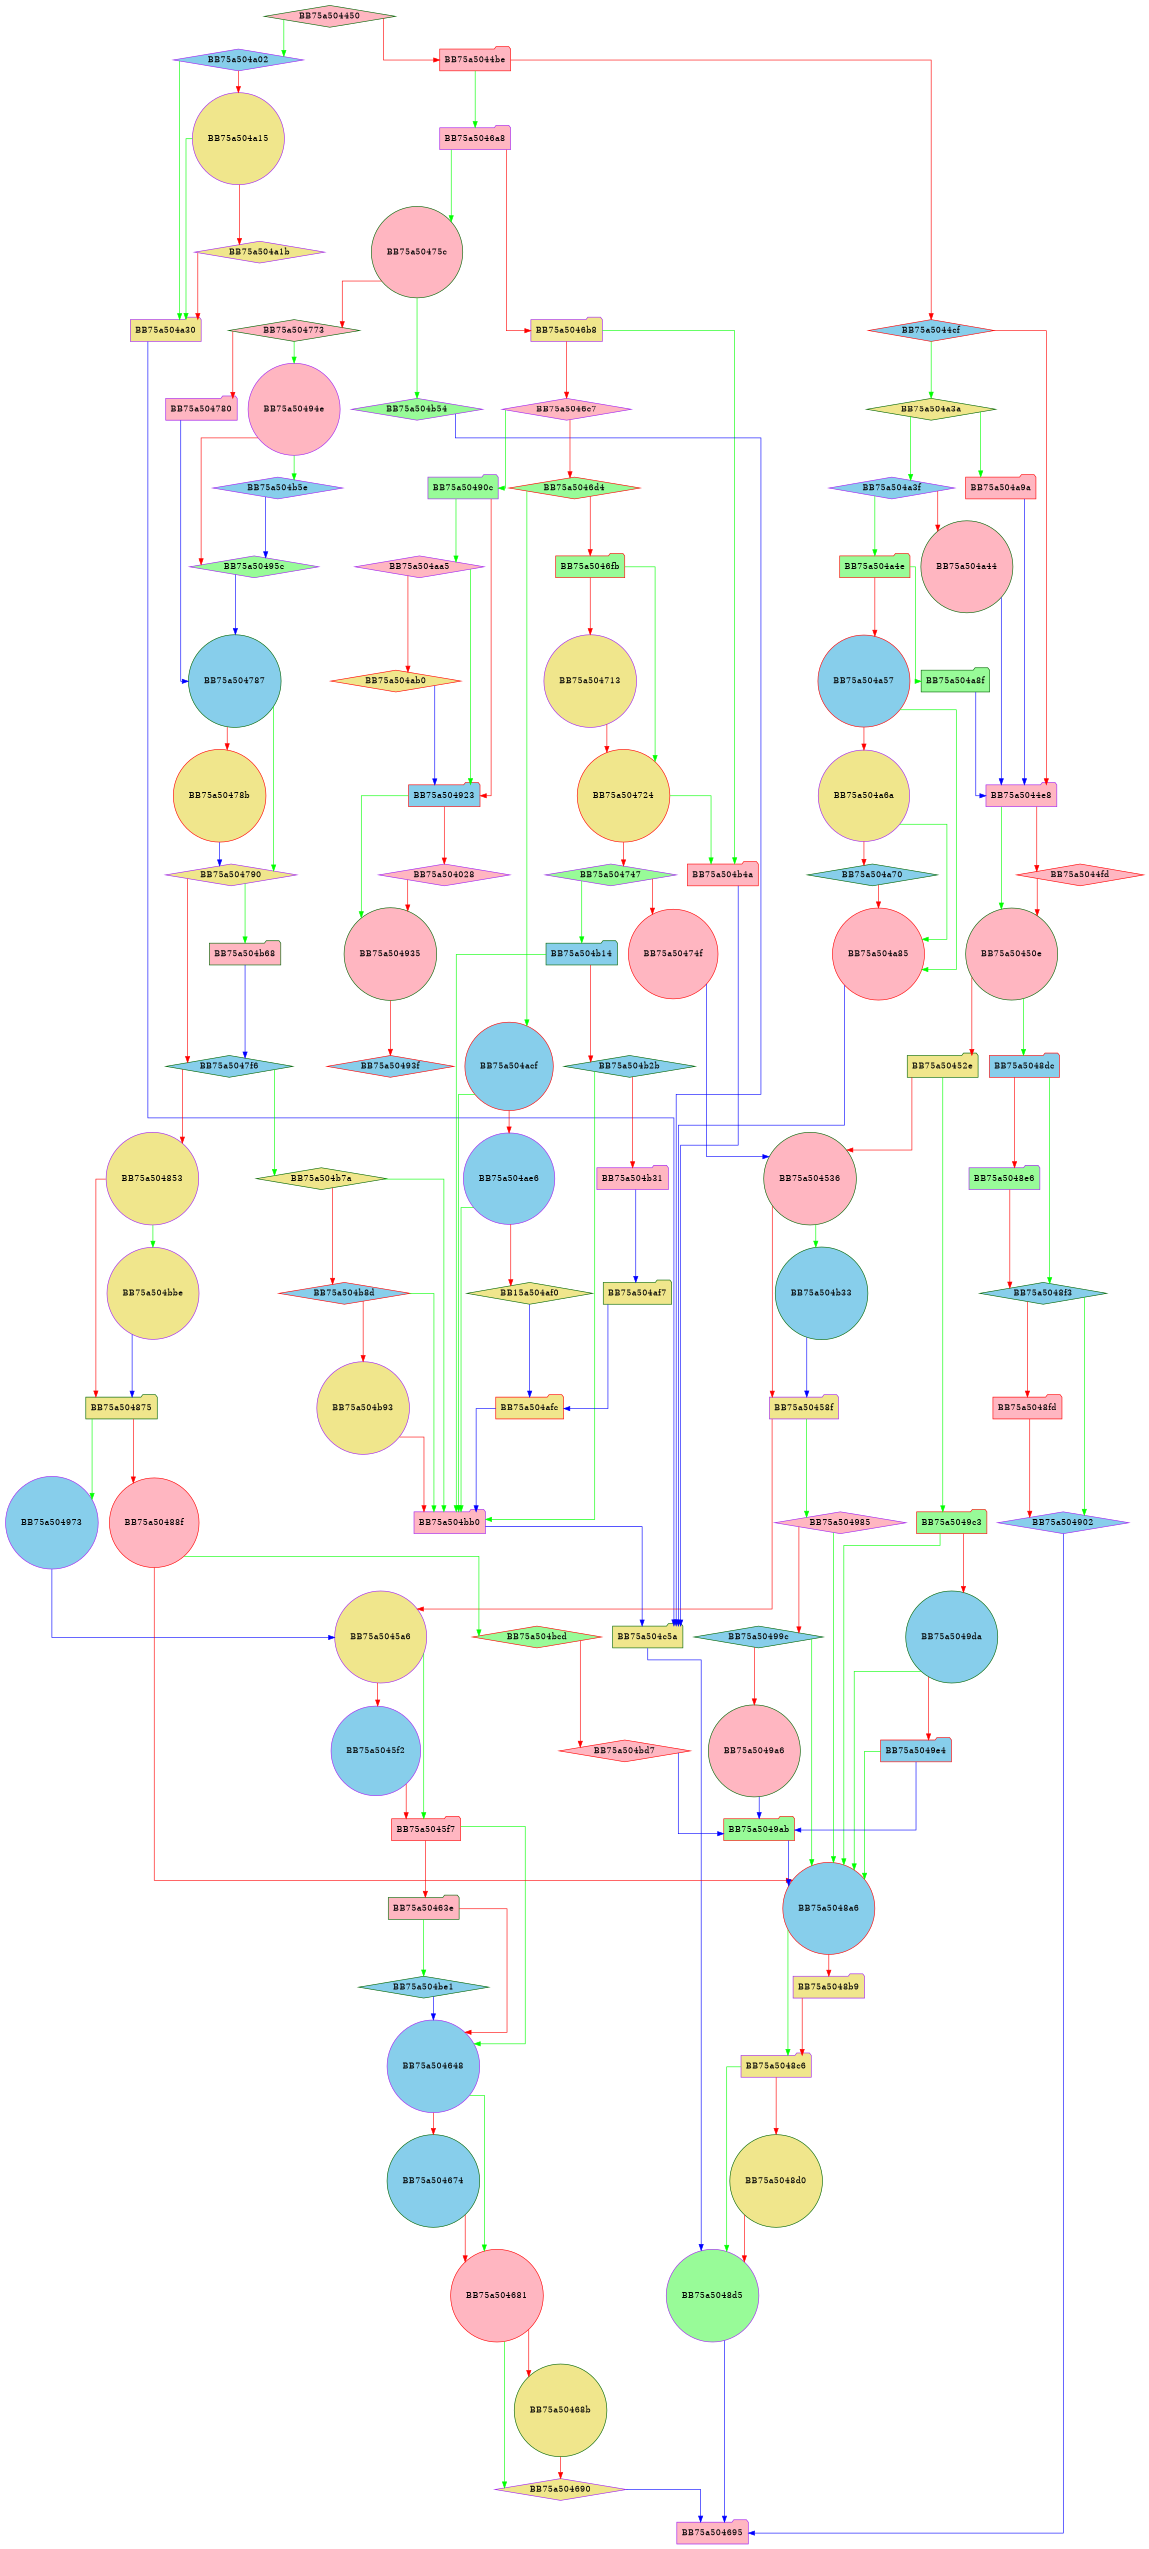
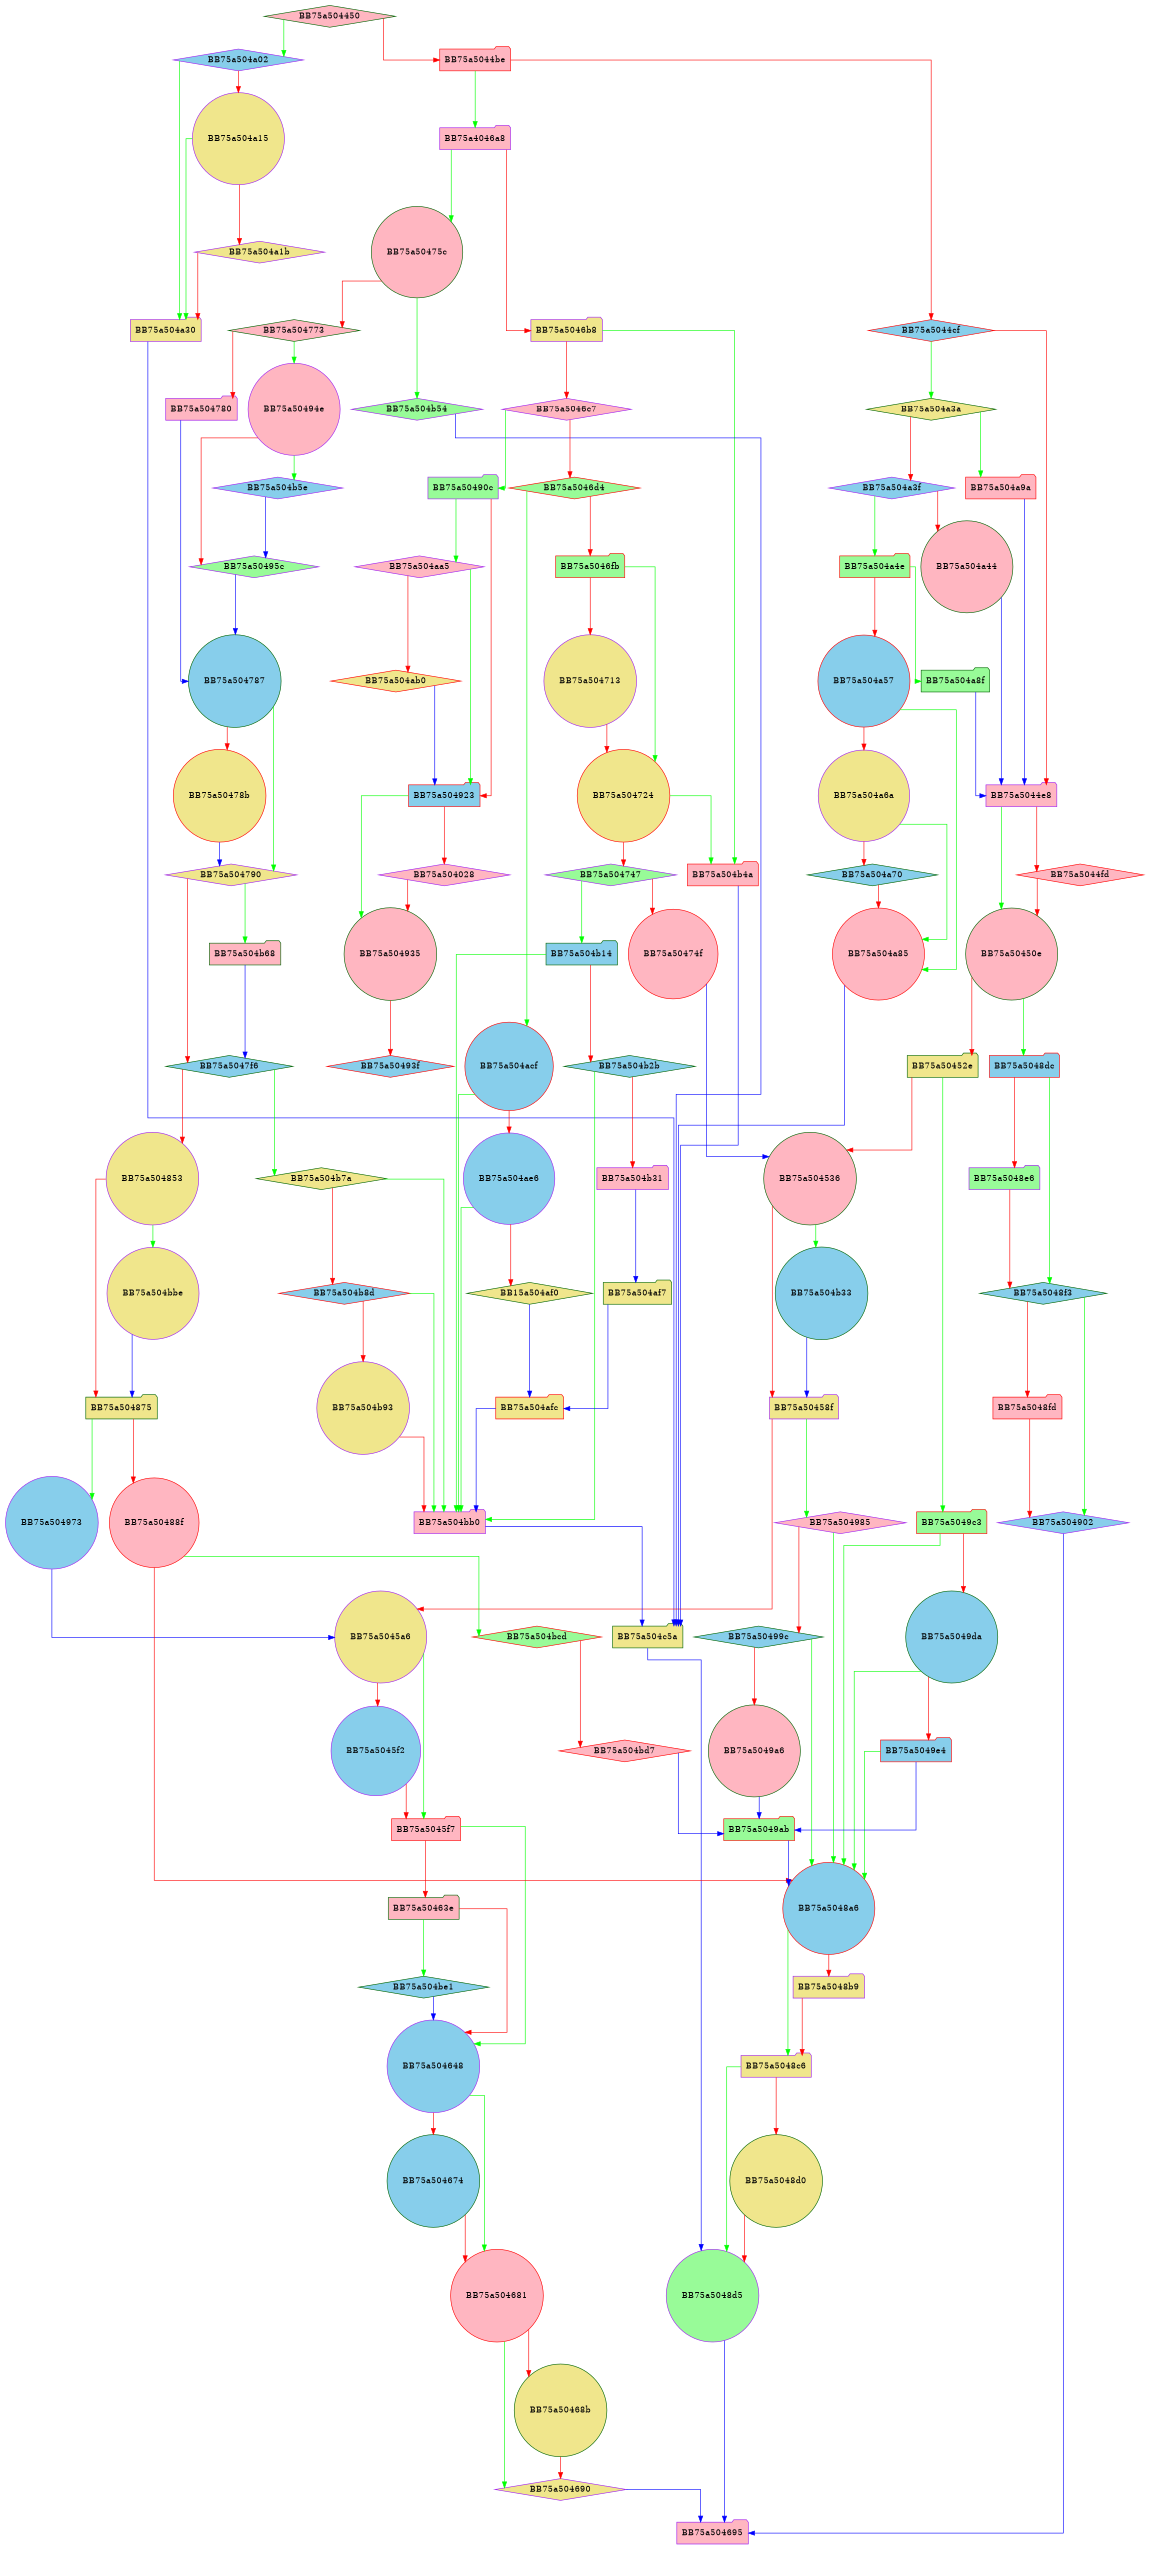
  digraph {
    splines=ortho
    node [color=purple fillcolor=lightpink shape=folder style=filled]
    edge [color=red]
    BB75a504450 [color=darkgreen shape=diamond]
    BB75a504a02 [fillcolor=skyblue shape=diamond]
    BB75a5044be [color=red]
    BB75a504a30 [fillcolor=khaki]
    BB75a504a15 [fillcolor=khaki shape=circle]
-   BB75a5046a8
+   BB75a5046a8 [label=BB75a4046a8]
    BB75a5044cf [color=red fillcolor=skyblue shape=diamond]
    BB75a504c5a [color=darkgreen fillcolor=khaki]
    BB75a504a1b [fillcolor=khaki shape=diamond]
    BB75a50475c [color=darkgreen shape=circle]
    BB75a5046b8 [fillcolor=khaki]
    BB75a504a3a [color=darkgreen fillcolor=khaki shape=diamond]
    BB75a5044e8
    BB75a504b54 [fillcolor=palegreen shape=diamond]
    BB75a504773 [color=darkgreen shape=diamond]
    BB75a504b4a [color=red]
    BB75a5046c7 [shape=diamond]
    BB75a504a9a [color=red]
    BB75a504a3f [fillcolor=skyblue shape=diamond]
    BB75a50450e [color=darkgreen shape=circle]
    BB75a5044fd [color=red shape=diamond]
    BB75a504a4e [color=red fillcolor=palegreen]
    BB75a504a44 [color=darkgreen shape=circle]
    BB75a5048dc [color=red fillcolor=skyblue]
    BB75a50452e [color=darkgreen fillcolor=khaki]
    BB75a5048f3 [color=darkgreen fillcolor=skyblue shape=diamond]
    BB75a5048e6 [fillcolor=palegreen]
    BB75a5049c3 [color=red fillcolor=palegreen]
    BB75a504536 [color=darkgreen shape=circle]
    BB75a504902 [fillcolor=skyblue shape=diamond]
    BB75a5048fd [color=red]
    BB75a5048a6 [color=red fillcolor=skyblue shape=circle]
    BB75a5049da [color=darkgreen fillcolor=skyblue shape=circle]
    BB75a504b33 [color=darkgreen fillcolor=skyblue shape=circle]
    BB75a50458f [fillcolor=khaki]
    BB75a5048c6 [fillcolor=khaki]
    BB75a5048b9 [fillcolor=khaki]
    BB75a5049e4 [color=red fillcolor=skyblue]
    BB75a504985 [shape=diamond]
    BB75a5045a6 [fillcolor=khaki shape=circle]
    BB75a50499c [color=darkgreen fillcolor=skyblue shape=diamond]
    BB75a5045f7 [color=red]
    BB75a5045f2 [fillcolor=skyblue shape=circle]
    BB75a5049a6 [color=darkgreen shape=circle]
    BB75a504648 [fillcolor=skyblue shape=circle]
    BB75a50463e [color=darkgreen]
    BB75a504681 [color=red shape=circle]
    BB75a504674 [color=darkgreen fillcolor=skyblue shape=circle]
    BB75a504be1 [color=darkgreen fillcolor=skyblue shape=diamond]
    BB75a504690 [fillcolor=khaki shape=diamond]
    BB75a50468b [color=darkgreen fillcolor=khaki shape=circle]
    BB75a504695
    BB75a50494e [shape=circle]
    BB75a504780
    BB75a50490c [fillcolor=palegreen]
    BB75a5046d4 [color=red fillcolor=palegreen shape=diamond]
    BB75a5048d5 [fillcolor=palegreen shape=circle]
    BB75a504aa5 [shape=diamond]
    BB75a504923 [color=red fillcolor=skyblue]
    BB75a504acf [color=red fillcolor=skyblue shape=circle]
    BB75a5046fb [color=red fillcolor=palegreen]
    BB75a504ab0 [color=red fillcolor=khaki shape=diamond]
    BB75a504935 [color=darkgreen shape=circle]
    n64 [label=BB75a504028 shape=diamond]
    BB75a504bb0
    BB75a504ae6 [fillcolor=skyblue shape=circle]
    BB75a504724 [color=red fillcolor=khaki shape=circle]
    BB75a504713 [fillcolor=khaki shape=circle]
    n69 [color=darkgreen fillcolor=khaki label=BB15a504af0 shape=diamond]
    BB75a504747 [fillcolor=palegreen shape=diamond]
    BB75a504b14 [color=darkgreen fillcolor=skyblue]
    BB75a50474f [color=red shape=circle]
    BB75a504b2b [color=darkgreen fillcolor=skyblue shape=diamond]
    BB75a504b31
    BB75a504b5e [fillcolor=skyblue shape=diamond]
    BB75a50495c [fillcolor=palegreen shape=diamond]
    BB75a504787 [color=darkgreen fillcolor=skyblue shape=circle]
    BB75a504790 [fillcolor=khaki shape=diamond]
    BB75a50478b [color=red fillcolor=khaki shape=circle]
    BB75a504b68 [color=darkgreen]
    BB75a5047f6 [color=darkgreen fillcolor=skyblue shape=diamond]
    BB75a504b7a [color=darkgreen fillcolor=khaki shape=diamond]
    BB75a504853 [fillcolor=khaki shape=circle]
    BB75a504b8d [color=red fillcolor=skyblue shape=diamond]
    BB75a504bbe [fillcolor=khaki shape=circle]
    BB75a504875 [color=darkgreen fillcolor=khaki]
    BB75a504b93 [fillcolor=khaki shape=circle]
    BB75a504973 [fillcolor=skyblue shape=circle]
    BB75a50488f [color=red shape=circle]
    BB75a504bcd [color=red fillcolor=palegreen shape=diamond]
    BB75a504bd7 [color=red shape=diamond]
    BB75a5049ab [color=red fillcolor=palegreen]
    BB75a5048d0 [color=darkgreen fillcolor=khaki shape=circle]
    BB75a50493f [color=red fillcolor=skyblue shape=diamond]
    BB75a504a8f [color=darkgreen fillcolor=palegreen]
    BB75a504a57 [color=red fillcolor=skyblue shape=circle]
    BB75a504a85 [color=red shape=circle]
    BB75a504a6a [fillcolor=khaki shape=circle]
    BB75a504a70 [color=darkgreen fillcolor=skyblue shape=diamond]
    BB75a504afc [color=red fillcolor=khaki]
    BB75a504af7 [color=darkgreen fillcolor=khaki]
    BB75a504450 -> BB75a504a02 [color=green]
    BB75a504450 -> BB75a5044be
    BB75a504a02 -> BB75a504a30 [color=green]
    BB75a504a02 -> BB75a504a15
    BB75a5044be -> BB75a5046a8 [color=green]
    BB75a5044be -> BB75a5044cf
    BB75a504a30 -> BB75a504c5a [color=blue]
    BB75a504a15 -> BB75a504a30 [color=green]
    BB75a504a15 -> BB75a504a1b
    BB75a5046a8 -> BB75a50475c [color=green]
    BB75a5046a8 -> BB75a5046b8
    BB75a5044cf -> BB75a504a3a [color=green]
    BB75a5044cf -> BB75a5044e8
    BB75a504c5a -> BB75a5048d5 [color=blue]
    BB75a504a1b -> BB75a504a30
    BB75a50475c -> BB75a504b54 [color=green]
    BB75a50475c -> BB75a504773
    BB75a5046b8 -> BB75a504b4a [color=green]
    BB75a5046b8 -> BB75a5046c7
    BB75a504a3a -> BB75a504a9a [color=green]
-   BB75a504a3a -> BB75a504a3f [color=green]
+   BB75a504a3a -> BB75a504a3f
    BB75a5044e8 -> BB75a50450e [color=green]
    BB75a5044e8 -> BB75a5044fd
    BB75a504b54 -> BB75a504c5a [color=blue]
    BB75a504773 -> BB75a50494e [color=green]
    BB75a504773 -> BB75a504780
    BB75a504b4a -> BB75a504c5a [color=blue]
    BB75a5046c7 -> BB75a50490c [color=green]
    BB75a5046c7 -> BB75a5046d4
    BB75a504a9a -> BB75a5044e8 [color=blue]
    BB75a504a3f -> BB75a504a4e [color=green]
    BB75a504a3f -> BB75a504a44
    BB75a50450e -> BB75a5048dc [color=green]
    BB75a50450e -> BB75a50452e
    BB75a5044fd -> BB75a50450e
    BB75a504a4e -> BB75a504a8f [color=green]
    BB75a504a4e -> BB75a504a57
    BB75a504a44 -> BB75a5044e8 [color=blue]
    BB75a5048dc -> BB75a5048f3 [color=green]
    BB75a5048dc -> BB75a5048e6
    BB75a50452e -> BB75a5049c3 [color=green]
    BB75a50452e -> BB75a504536
    BB75a5048f3 -> BB75a504902 [color=green]
    BB75a5048f3 -> BB75a5048fd
    BB75a5048e6 -> BB75a5048f3
    BB75a5049c3 -> BB75a5048a6 [color=green]
    BB75a5049c3 -> BB75a5049da
    BB75a504536 -> BB75a504b33 [color=green]
    BB75a504536 -> BB75a50458f
    BB75a504902 -> BB75a504695 [color=blue]
    BB75a5048fd -> BB75a504902
    BB75a5048a6 -> BB75a5048c6 [color=green]
    BB75a5048a6 -> BB75a5048b9
    BB75a5049da -> BB75a5048a6 [color=green]
    BB75a5049da -> BB75a5049e4
    BB75a504b33 -> BB75a50458f [color=blue]
    BB75a50458f -> BB75a504985 [color=green]
    BB75a50458f -> BB75a5045a6
    BB75a5048c6 -> BB75a5048d5 [color=green]
    BB75a5048c6 -> BB75a5048d0
    BB75a5048b9 -> BB75a5048c6
    BB75a5049e4 -> BB75a5048a6 [color=green]
    BB75a5049e4 -> BB75a5049ab [color=blue]
    BB75a504985 -> BB75a5048a6 [color=green]
    BB75a504985 -> BB75a50499c
    BB75a5045a6 -> BB75a5045f7 [color=green]
    BB75a5045a6 -> BB75a5045f2
    BB75a50499c -> BB75a5048a6 [color=green]
    BB75a50499c -> BB75a5049a6
    BB75a5045f7 -> BB75a504648 [color=green]
    BB75a5045f7 -> BB75a50463e
    BB75a5045f2 -> BB75a5045f7
    BB75a5049a6 -> BB75a5049ab [color=blue]
    BB75a504648 -> BB75a504681 [color=green]
    BB75a504648 -> BB75a504674
    BB75a50463e -> BB75a504648
    BB75a50463e -> BB75a504be1 [color=green]
    BB75a504681 -> BB75a504690 [color=green]
    BB75a504681 -> BB75a50468b
    BB75a504674 -> BB75a504681
    BB75a504be1 -> BB75a504648 [color=blue]
    BB75a504690 -> BB75a504695 [color=blue]
    BB75a50468b -> BB75a504690
    BB75a50494e -> BB75a504b5e [color=green]
    BB75a50494e -> BB75a50495c
    BB75a504780 -> BB75a504787 [color=blue]
    BB75a50490c -> BB75a504aa5 [color=green]
    BB75a50490c -> BB75a504923
    BB75a5046d4 -> BB75a504acf [color=green]
    BB75a5046d4 -> BB75a5046fb
    BB75a5048d5 -> BB75a504695 [color=blue]
    BB75a504aa5 -> BB75a504923 [color=green]
    BB75a504aa5 -> BB75a504ab0
    BB75a504923 -> BB75a504935 [color=green]
    BB75a504923 -> n64
    BB75a504acf -> BB75a504bb0 [color=green]
    BB75a504acf -> BB75a504ae6
    BB75a5046fb -> BB75a504724 [color=green]
    BB75a5046fb -> BB75a504713
    BB75a504ab0 -> BB75a504923 [color=blue]
    BB75a504935 -> BB75a50493f
    n64 -> BB75a504935
    BB75a504bb0 -> BB75a504c5a [color=blue]
    BB75a504ae6 -> BB75a504bb0 [color=green]
    BB75a504ae6 -> n69
    BB75a504724 -> BB75a504b4a [color=green]
    BB75a504724 -> BB75a504747
    BB75a504713 -> BB75a504724
    n69 -> BB75a504afc [color=blue]
    BB75a504747 -> BB75a504b14 [color=green]
    BB75a504747 -> BB75a50474f
    BB75a504b14 -> BB75a504bb0 [color=green]
    BB75a504b14 -> BB75a504b2b
    BB75a50474f -> BB75a504536 [color=blue]
    BB75a504b2b -> BB75a504bb0 [color=green]
    BB75a504b2b -> BB75a504b31
    BB75a504b31 -> BB75a504af7 [color=blue]
    BB75a504b5e -> BB75a50495c [color=blue]
    BB75a50495c -> BB75a504787 [color=blue]
    BB75a504787 -> BB75a504790 [color=green]
    BB75a504787 -> BB75a50478b
    BB75a504790 -> BB75a504b68 [color=green]
    BB75a504790 -> BB75a5047f6
    BB75a50478b -> BB75a504790 [color=blue]
    BB75a504b68 -> BB75a5047f6 [color=blue]
    BB75a5047f6 -> BB75a504b7a [color=green]
    BB75a5047f6 -> BB75a504853
    BB75a504b7a -> BB75a504bb0 [color=green]
    BB75a504b7a -> BB75a504b8d
    BB75a504853 -> BB75a504bbe [color=green]
    BB75a504853 -> BB75a504875
    BB75a504b8d -> BB75a504bb0 [color=green]
    BB75a504b8d -> BB75a504b93
    BB75a504bbe -> BB75a504875 [color=blue]
    BB75a504875 -> BB75a504973 [color=green]
    BB75a504875 -> BB75a50488f
    BB75a504b93 -> BB75a504bb0
    BB75a504973 -> BB75a5045a6 [color=blue]
    BB75a50488f -> BB75a5048a6
    BB75a50488f -> BB75a504bcd [color=green]
    BB75a504bcd -> BB75a504bd7
    BB75a504bd7 -> BB75a5049ab [color=blue]
    BB75a5049ab -> BB75a5048a6 [color=blue]
    BB75a5048d0 -> BB75a5048d5
    BB75a504a8f -> BB75a5044e8 [color=blue]
    BB75a504a57 -> BB75a504a85 [color=green]
    BB75a504a57 -> BB75a504a6a
    BB75a504a85 -> BB75a504c5a [color=blue]
    BB75a504a6a -> BB75a504a85 [color=green]
    BB75a504a6a -> BB75a504a70
    BB75a504a70 -> BB75a504a85
    BB75a504afc -> BB75a504bb0 [color=blue]
    BB75a504af7 -> BB75a504afc [color=blue]
  }
